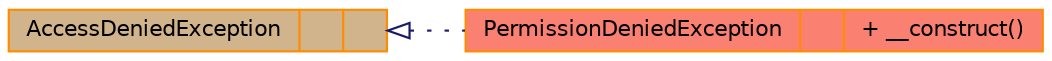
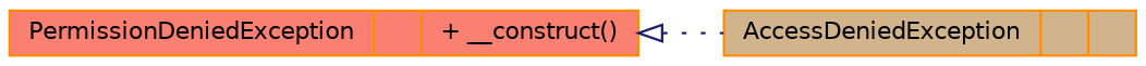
  digraph {
    rankdir=LR
    node [color=darkorange fontname=Helvetica fontsize=10 shape=record style=filled]
    n1 [fillcolor=salmon fontcolor=black height=0.2 label="{PermissionDeniedException\n||+ __construct()\l}" width=0.4]
    n2 [height=0.2 label="{AccessDeniedException\n||}" width=0.4 fillcolor=tan]
-   n2 -> n1 [arrowtail=onormal color=midnightblue dir=back fontname=Helvetica fontsize=10 labelfontname=Helvetica labelfontsize=10 style=dotted]
+   n1 -> n2 [arrowtail=onormal color=midnightblue dir=back fontname=Helvetica fontsize=10 labelfontname=Helvetica labelfontsize=10 style=dotted]
  }
